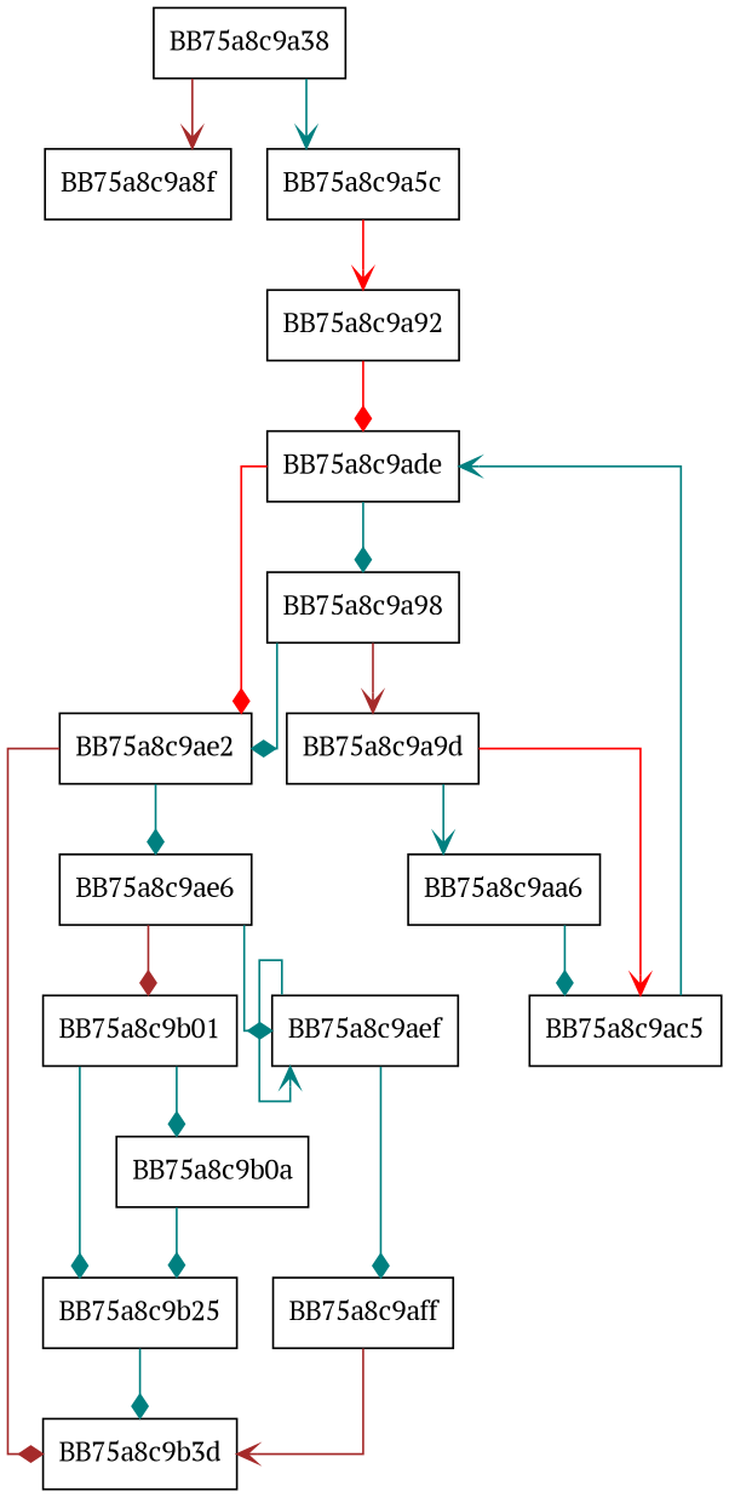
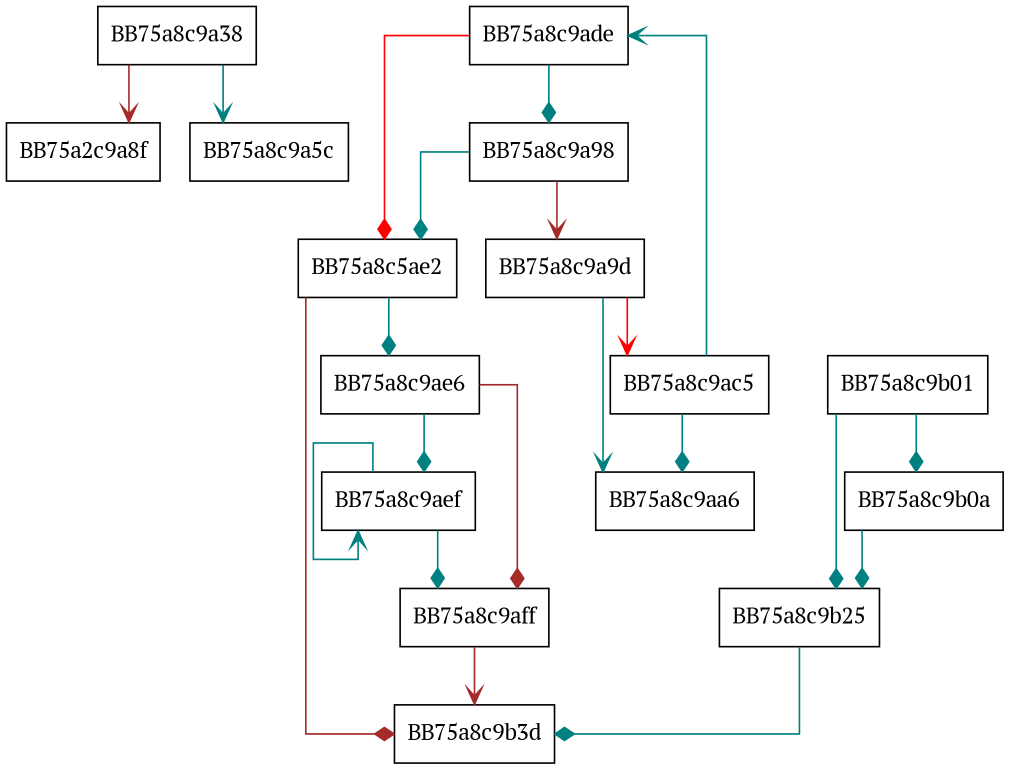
  digraph {
    fontname="PT Serif"
    splines=ortho
    node [fontname="PT Serif" shape=box]
    edge [arrowhead=diamond color=teal fontname="PT Serif"]
    BB75a8c9a38
-   BB75a8c9a8f
+   BB75a8c9a8f [label=BB75a2c9a8f]
    BB75a8c9a5c
-   BB75a8c9a92
    BB75a8c9ade
    BB75a8c9a98
-   BB75a8c9ae2
+   BB75a8c9ae2 [label=BB75a8c5ae2]
    BB75a8c9a9d
    BB75a8c9b3d
    BB75a8c9ae6
    BB75a8c9ac5
    BB75a8c9aa6
    BB75a8c9b01
    BB75a8c9aef
    n15 [label=BB75a8c9b25]
    BB75a8c9b0a
    BB75a8c9aff
    BB75a8c9a38 -> BB75a8c9a8f [arrowhead=vee color=brown]
    BB75a8c9a38 -> BB75a8c9a5c [arrowhead=vee]
-   BB75a8c9a5c -> BB75a8c9a92 [arrowhead=vee color=red]
-   BB75a8c9a92 -> BB75a8c9ade [color=red]
    BB75a8c9ade -> BB75a8c9a98
    BB75a8c9ade -> BB75a8c9ae2 [color=red]
    BB75a8c9a98 -> BB75a8c9ae2
    BB75a8c9a98 -> BB75a8c9a9d [arrowhead=vee color=brown]
    BB75a8c9ae2 -> BB75a8c9b3d [color=brown]
    BB75a8c9ae2 -> BB75a8c9ae6
    BB75a8c9a9d -> BB75a8c9ac5 [arrowhead=vee color=red]
    BB75a8c9a9d -> BB75a8c9aa6 [arrowhead=vee]
-   BB75a8c9ae6 -> BB75a8c9b01 [color=brown]
+   BB75a8c9ae6 -> BB75a8c9aff [color=brown]
    BB75a8c9ae6 -> BB75a8c9aef
    BB75a8c9ac5 -> BB75a8c9ade [arrowhead=vee]
-   BB75a8c9aa6 -> BB75a8c9ac5
+   BB75a8c9ac5 -> BB75a8c9aa6
    BB75a8c9b01 -> n15
    BB75a8c9b01 -> BB75a8c9b0a
    BB75a8c9aef -> BB75a8c9aef [arrowhead=vee]
    BB75a8c9aef -> BB75a8c9aff
    n15 -> BB75a8c9b3d
    BB75a8c9b0a -> n15
    BB75a8c9aff -> BB75a8c9b3d [arrowhead=vee color=brown]
  }
